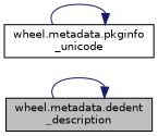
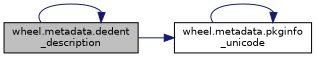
  digraph {
    rankdir=LR
    node [color=black fontname=Helvetica fontsize=10 shape=record style=filled]
    edge [color=midnightblue fontname=Helvetica fontsize=10 labelfontname=Helvetica labelfontsize=10 style=solid]
    n1 [fillcolor=grey75 fontcolor=black height=0.2 label="wheel.metadata.dedent\l_description" width=0.4]
    n2 [fillcolor=white height=0.2 label="wheel.metadata.pkginfo\l_unicode" width=0.4]
    n1 -> n1
+   n1 -> n2
    n2 -> n2
  }
